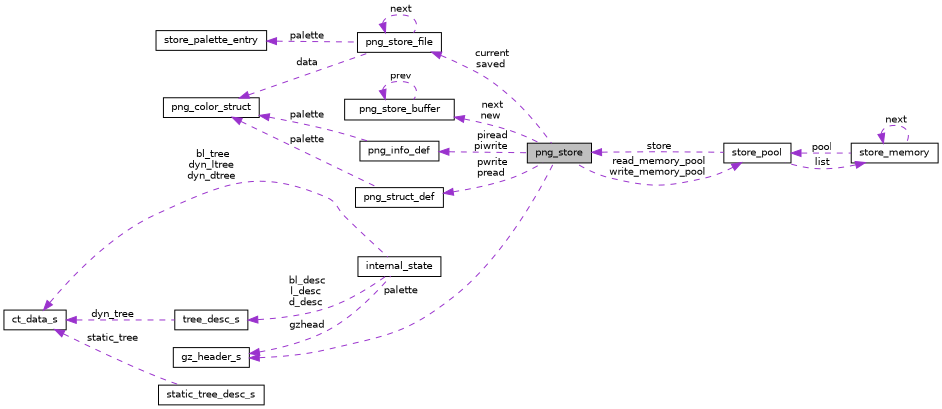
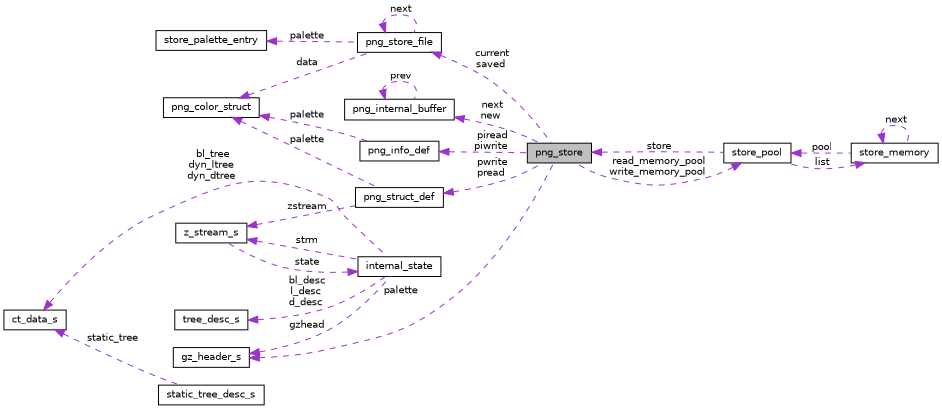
  digraph {
    rankdir=LR
    node [color=black fillcolor=white fontname=Helvetica fontsize=10 shape=record style=filled]
    edge [color=darkorchid3 dir=back fontname=Helvetica fontsize=10 labelfontname=Helvetica labelfontsize=10 style=dashed]
    n1 [fillcolor=grey75 fontcolor=black height=0.2 label=png_store width=0.4]
    n2 [height=0.2 label=store_pool width=0.4]
    n3 [height=0.2 label=store_memory width=0.4]
    n4 [height=0.2 label=png_store_file width=0.4]
-   n5 [height=0.2 label=png_store_buffer width=0.4]
+   n5 [height=0.2 label=png_internal_buffer width=0.4]
    n6 [height=0.2 label=store_palette_entry width=0.4]
    n7 [height=0.2 label=png_info_def width=0.4]
    n8 [height=0.2 label=png_color_struct width=0.4]
    n9 [height=0.2 label=png_struct_def width=0.4]
+   n10 [height=0.2 label=z_stream_s width=0.4]
    n11 [height=0.2 label=internal_state width=0.4]
    n12 [height=0.2 label=gz_header_s width=0.4]
    n13 [height=0.2 label=tree_desc_s width=0.4]
    n14 [height=0.2 label=static_tree_desc_s width=0.4]
    n15 [height=0.2 label=ct_data_s width=0.4]
    n1 -> n2 [label=" store"]
    n2 -> n1 [label=" read_memory_pool\nwrite_memory_pool"]
    n2 -> n3 [label=" pool"]
    n3 -> n2 [label=" list"]
    n3 -> n3 [label=" next"]
    n4 -> n1 [label=" current\nsaved"]
    n4 -> n4 [label=" next"]
    n5 -> n1 [label=" next\nnew"]
    n5 -> n5 [label=" prev"]
    n6 -> n4 [label=" palette"]
    n7 -> n1 [label=" piread\npiwrite"]
    n8 -> n4 [label=" data"]
    n8 -> n7 [label=" palette"]
    n8 -> n9 [label=" palette"]
    n9 -> n1 [label=" pwrite\npread"]
+   n10 -> n9 [label=" zstream"]
+   n10 -> n11 [label=" strm"]
+   n11 -> n10 [label=" state"]
    n12 -> n1 [label=" palette"]
    n12 -> n11 [label=" gzhead"]
    n13 -> n11 [label=" bl_desc\nl_desc\nd_desc"]
    n15 -> n11 [label=" bl_tree\ndyn_ltree\ndyn_dtree"]
-   n15 -> n13 [label=" dyn_tree"]
    n15 -> n14 [label=" static_tree"]
  }
